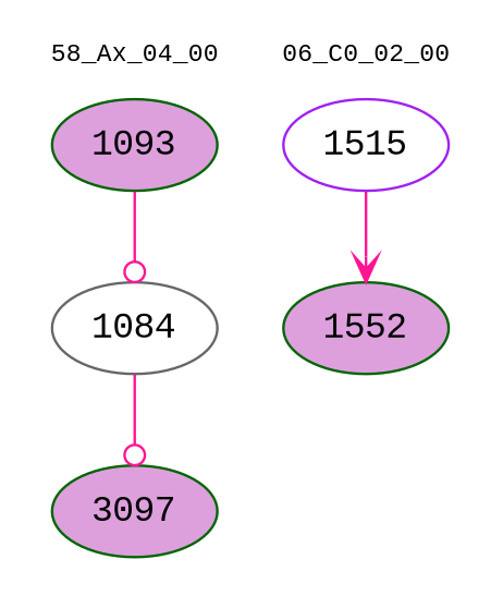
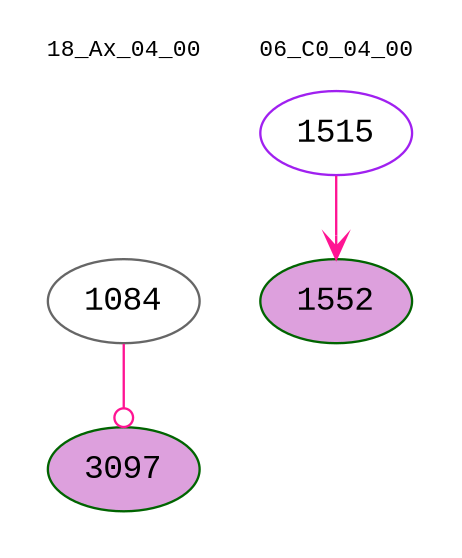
  digraph {
    fontname="Liberation Mono"
    node [color=darkgreen fillcolor=plum fontname="Liberation Mono" style=filled]
    edge [arrowhead=odot color=deeppink fontname="Liberation Mono"]
-   n1 [label=1093]
    n2 [color=gray40 fillcolor=white label=1084]
    n3 [label=3097]
    n4 [color=purple fillcolor=white label=1515]
    n5 [label=1552]
    subgraph cluster_1 {
      color=white
      fontsize=10
-     label="58_Ax_04_00"
-     n1
+     label="18_Ax_04_00"
      n2
      n3
    }
    subgraph cluster_2 {
      color=white
      fontsize=10
-     label="06_C0_02_00"
+     label="06_C0_04_00"
      n4
      n5
    }
-   n1 -> n2
    n2 -> n3
    n4 -> n5 [arrowhead=vee]
  }
